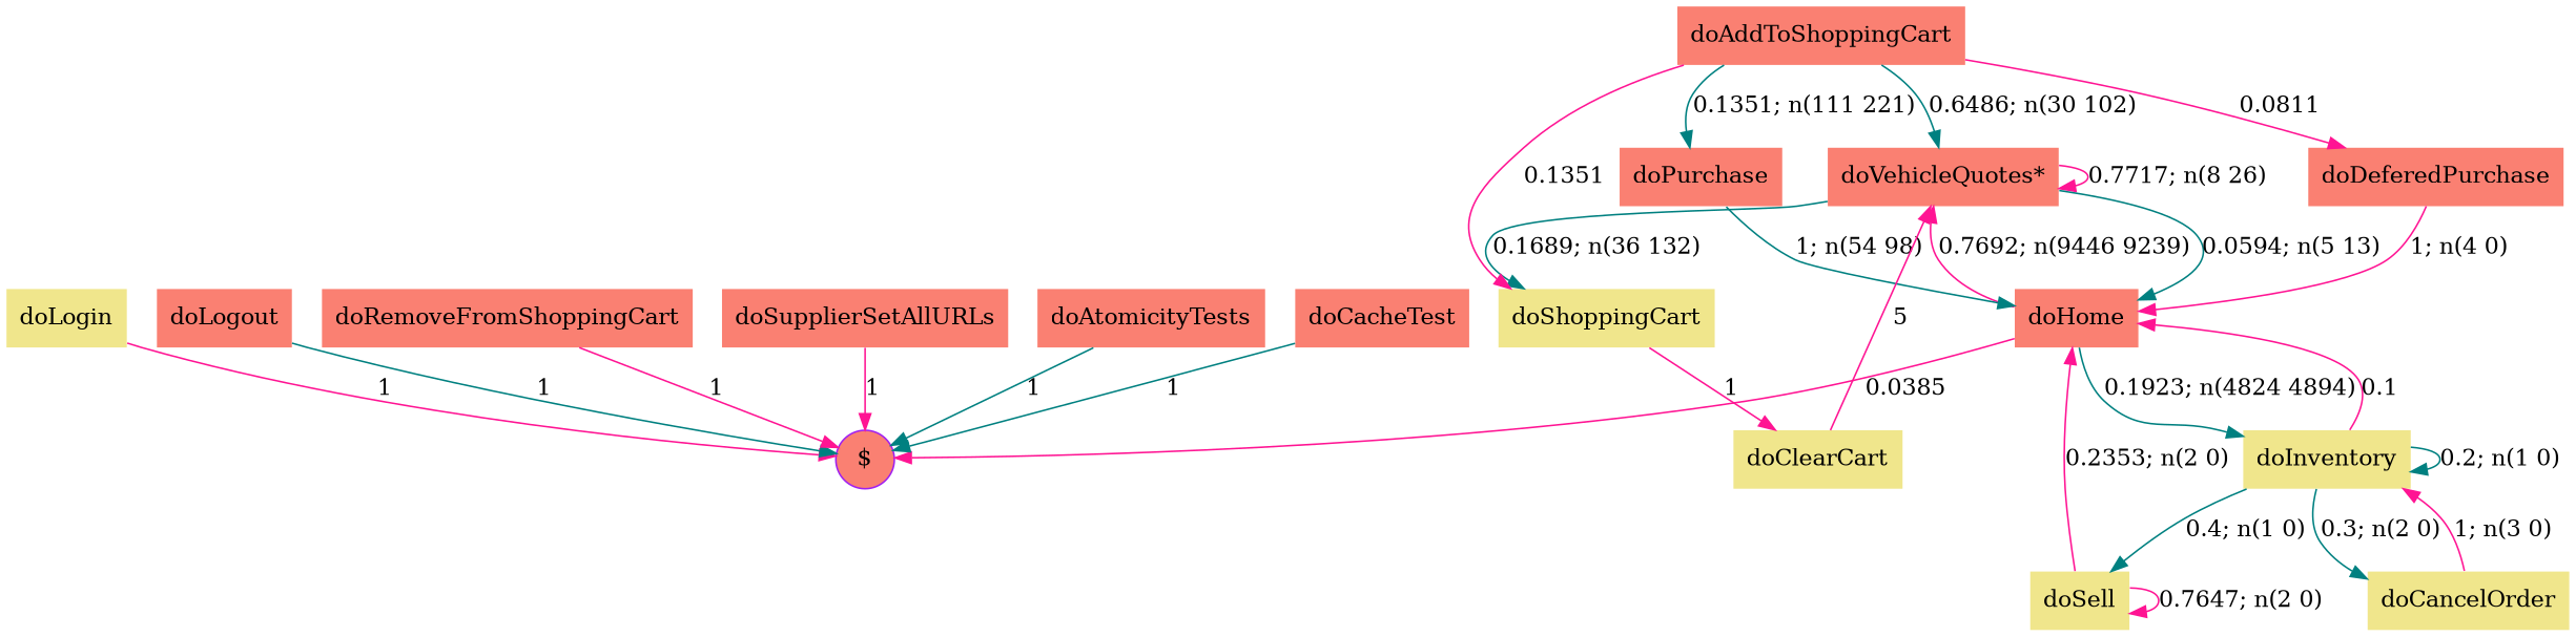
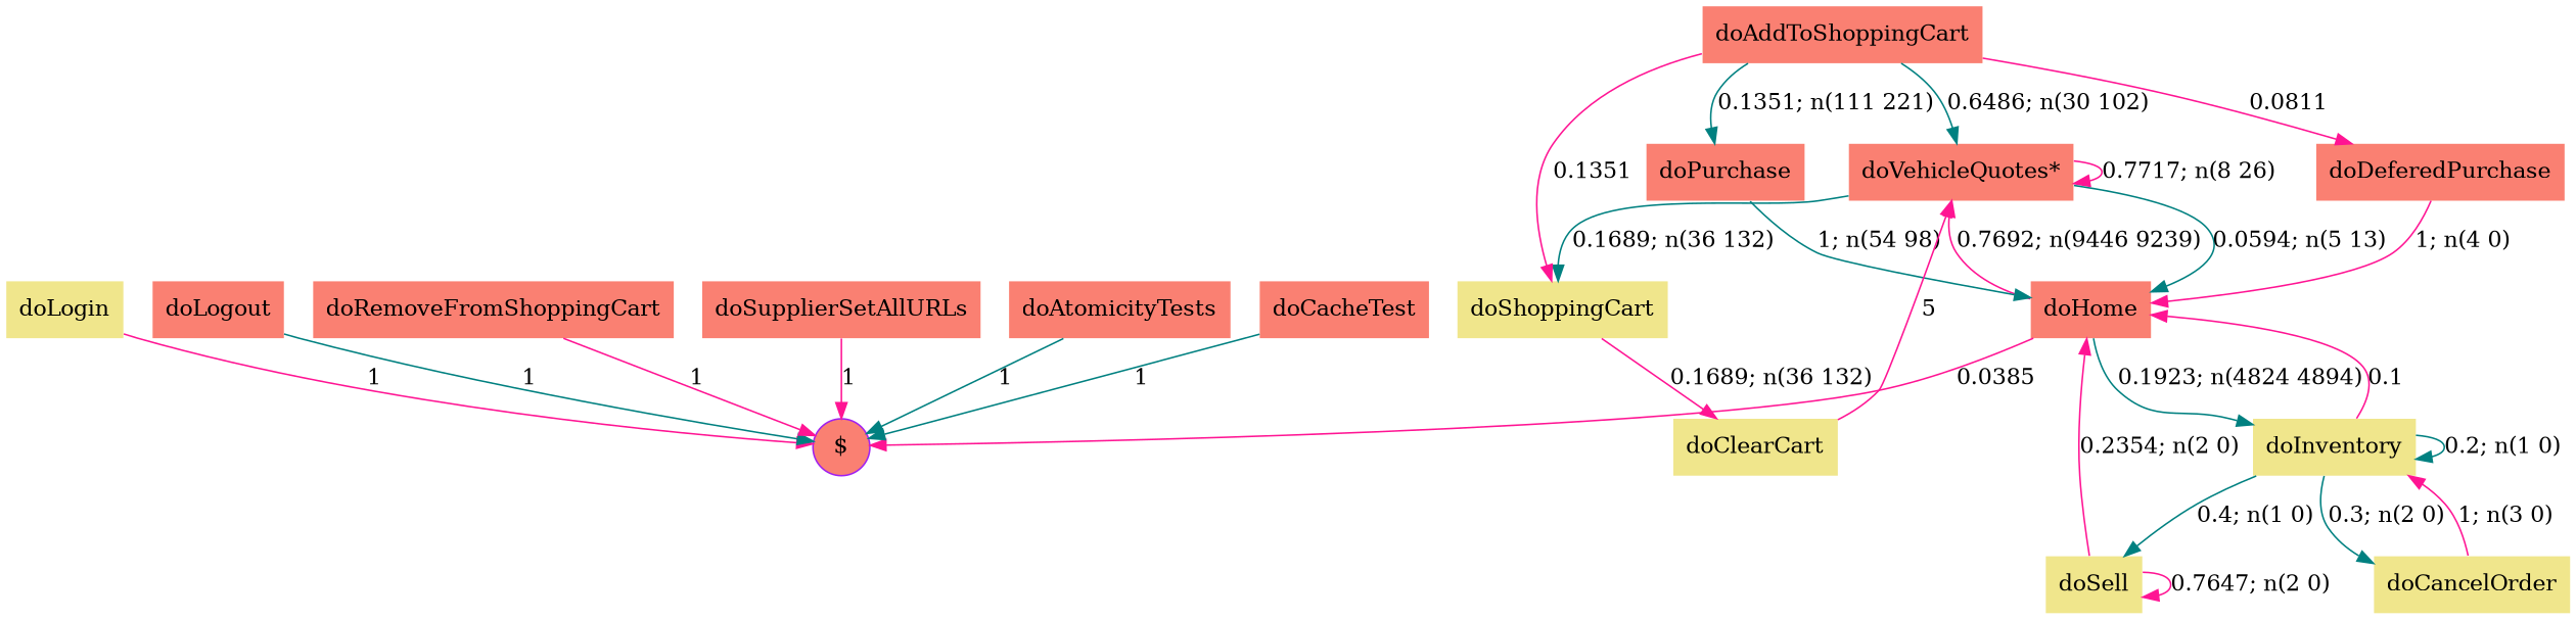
  digraph {
    fontname="DejaVu Serif"
    node [color=purple fillcolor=salmon fontname="DejaVu Serif" shape=none style=filled]
    edge [color=deeppink fontname="DejaVu Serif" style=solid]
    n1 [color=blue label="doVehicleQuotes*"]
    n2 [color=red label=doHome]
    n3 [fillcolor=khaki label=doShoppingCart]
    n4 [color=red label=doAddToShoppingCart]
    n5 [color=red label=doDeferedPurchase]
    n6 [label=doPurchase]
    "$" [shape=circle]
    n8 [color=blue fillcolor=khaki label=doInventory]
    n9 [label=doSupplierSetAllURLs]
    n10 [label=doAtomicityTests]
    n11 [color=blue label=doCacheTest]
    n12 [color=teal fillcolor=khaki label=doLogin]
    n13 [color=blue fillcolor=khaki label=doClearCart]
    n14 [color=blue fillcolor=khaki label=doSell]
    n15 [color=teal fillcolor=khaki label=doCancelOrder]
    n16 [color=teal label=doLogout]
    n17 [label=doRemoveFromShoppingCart]
    n1 -> n1 [label="0.7717; n(8 26)"]
    n1 -> n2 [color=teal label="0.0594; n(5 13)"]
    n1 -> n3 [color=teal label="0.1689; n(36 132)"]
    n2 -> n1 [label="0.7692; n(9446 9239)"]
    n2 -> "$" [label=0.0385]
    n2 -> n8 [color=teal label="0.1923; n(4824 4894)"]
-   n3 -> n13 [label=1]
+   n3 -> n13 [label="0.1689; n(36 132)"]
    n4 -> n1 [color=teal label="0.6486; n(30 102)"]
    n4 -> n3 [label=0.1351]
    n4 -> n5 [label=0.0811]
    n4 -> n6 [color=teal label="0.1351; n(111 221)"]
    n5 -> n2 [label="1; n(4 0)"]
    n6 -> n2 [color=teal label="1; n(54 98)"]
    n8 -> n2 [label=0.1]
    n8 -> n8 [color=teal label="0.2; n(1 0)"]
    n8 -> n14 [color=teal label="0.4; n(1 0)"]
    n8 -> n15 [color=teal label="0.3; n(2 0)"]
    n9 -> "$" [label=1]
    n10 -> "$" [color=teal label=1]
    n11 -> "$" [color=teal label=1]
    n12 -> "$" [label=1]
    n13 -> n1 [label=5]
-   n14 -> n2 [label="0.2353; n(2 0)"]
+   n14 -> n2 [label="0.2354; n(2 0)"]
    n14 -> n14 [label="0.7647; n(2 0)"]
    n15 -> n8 [label="1; n(3 0)"]
    n16 -> "$" [color=teal label=1]
    n17 -> "$" [label=1]
  }
